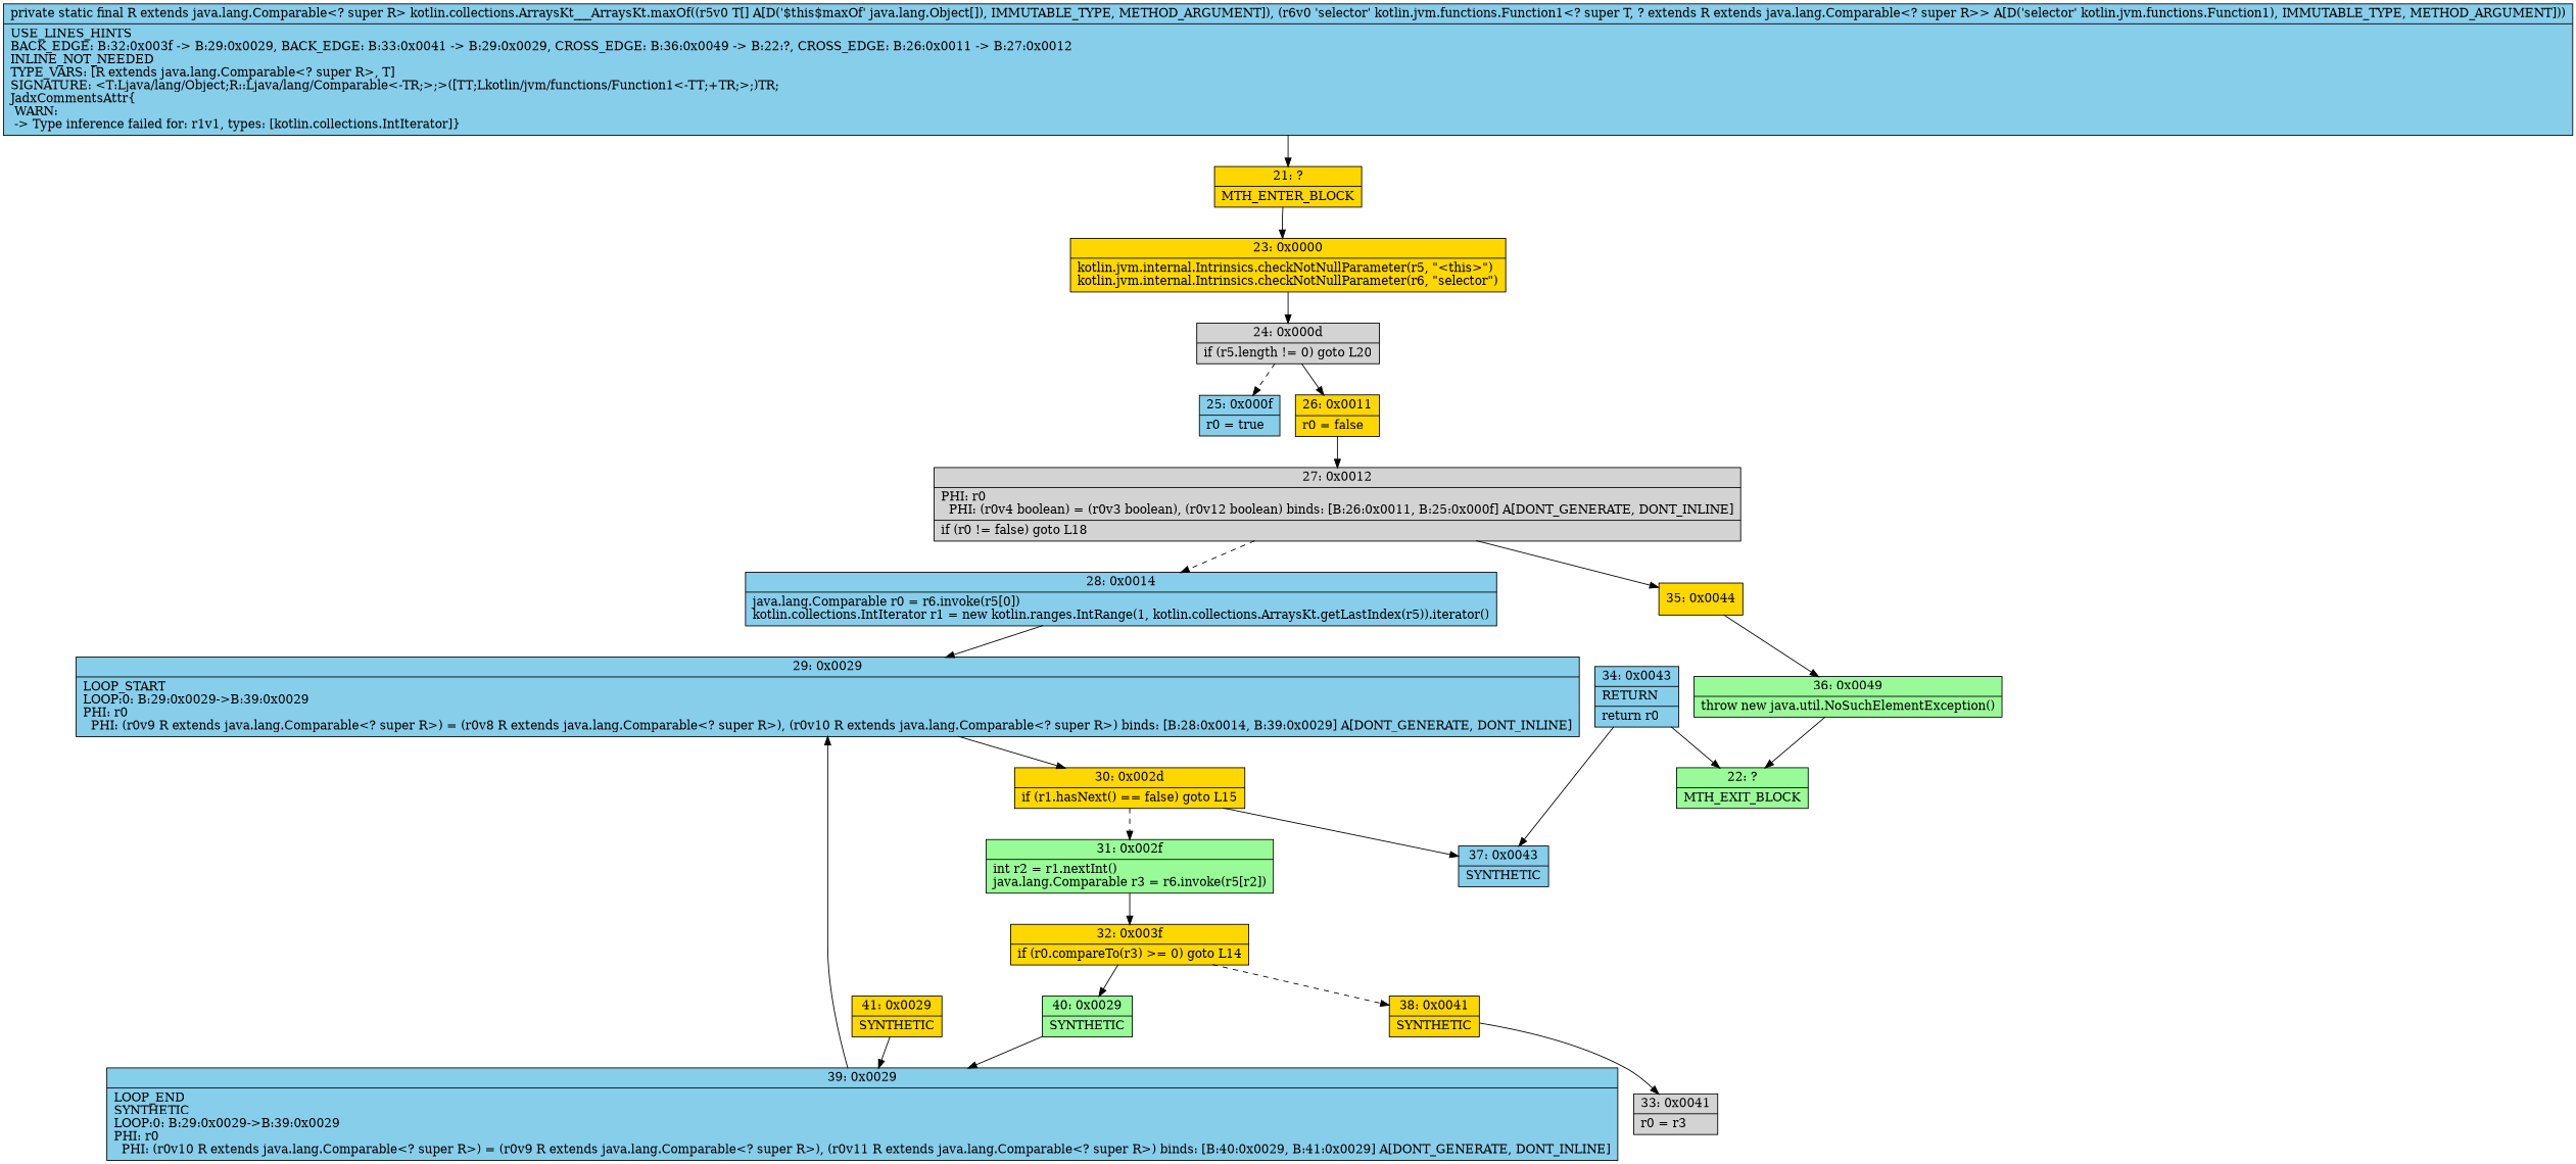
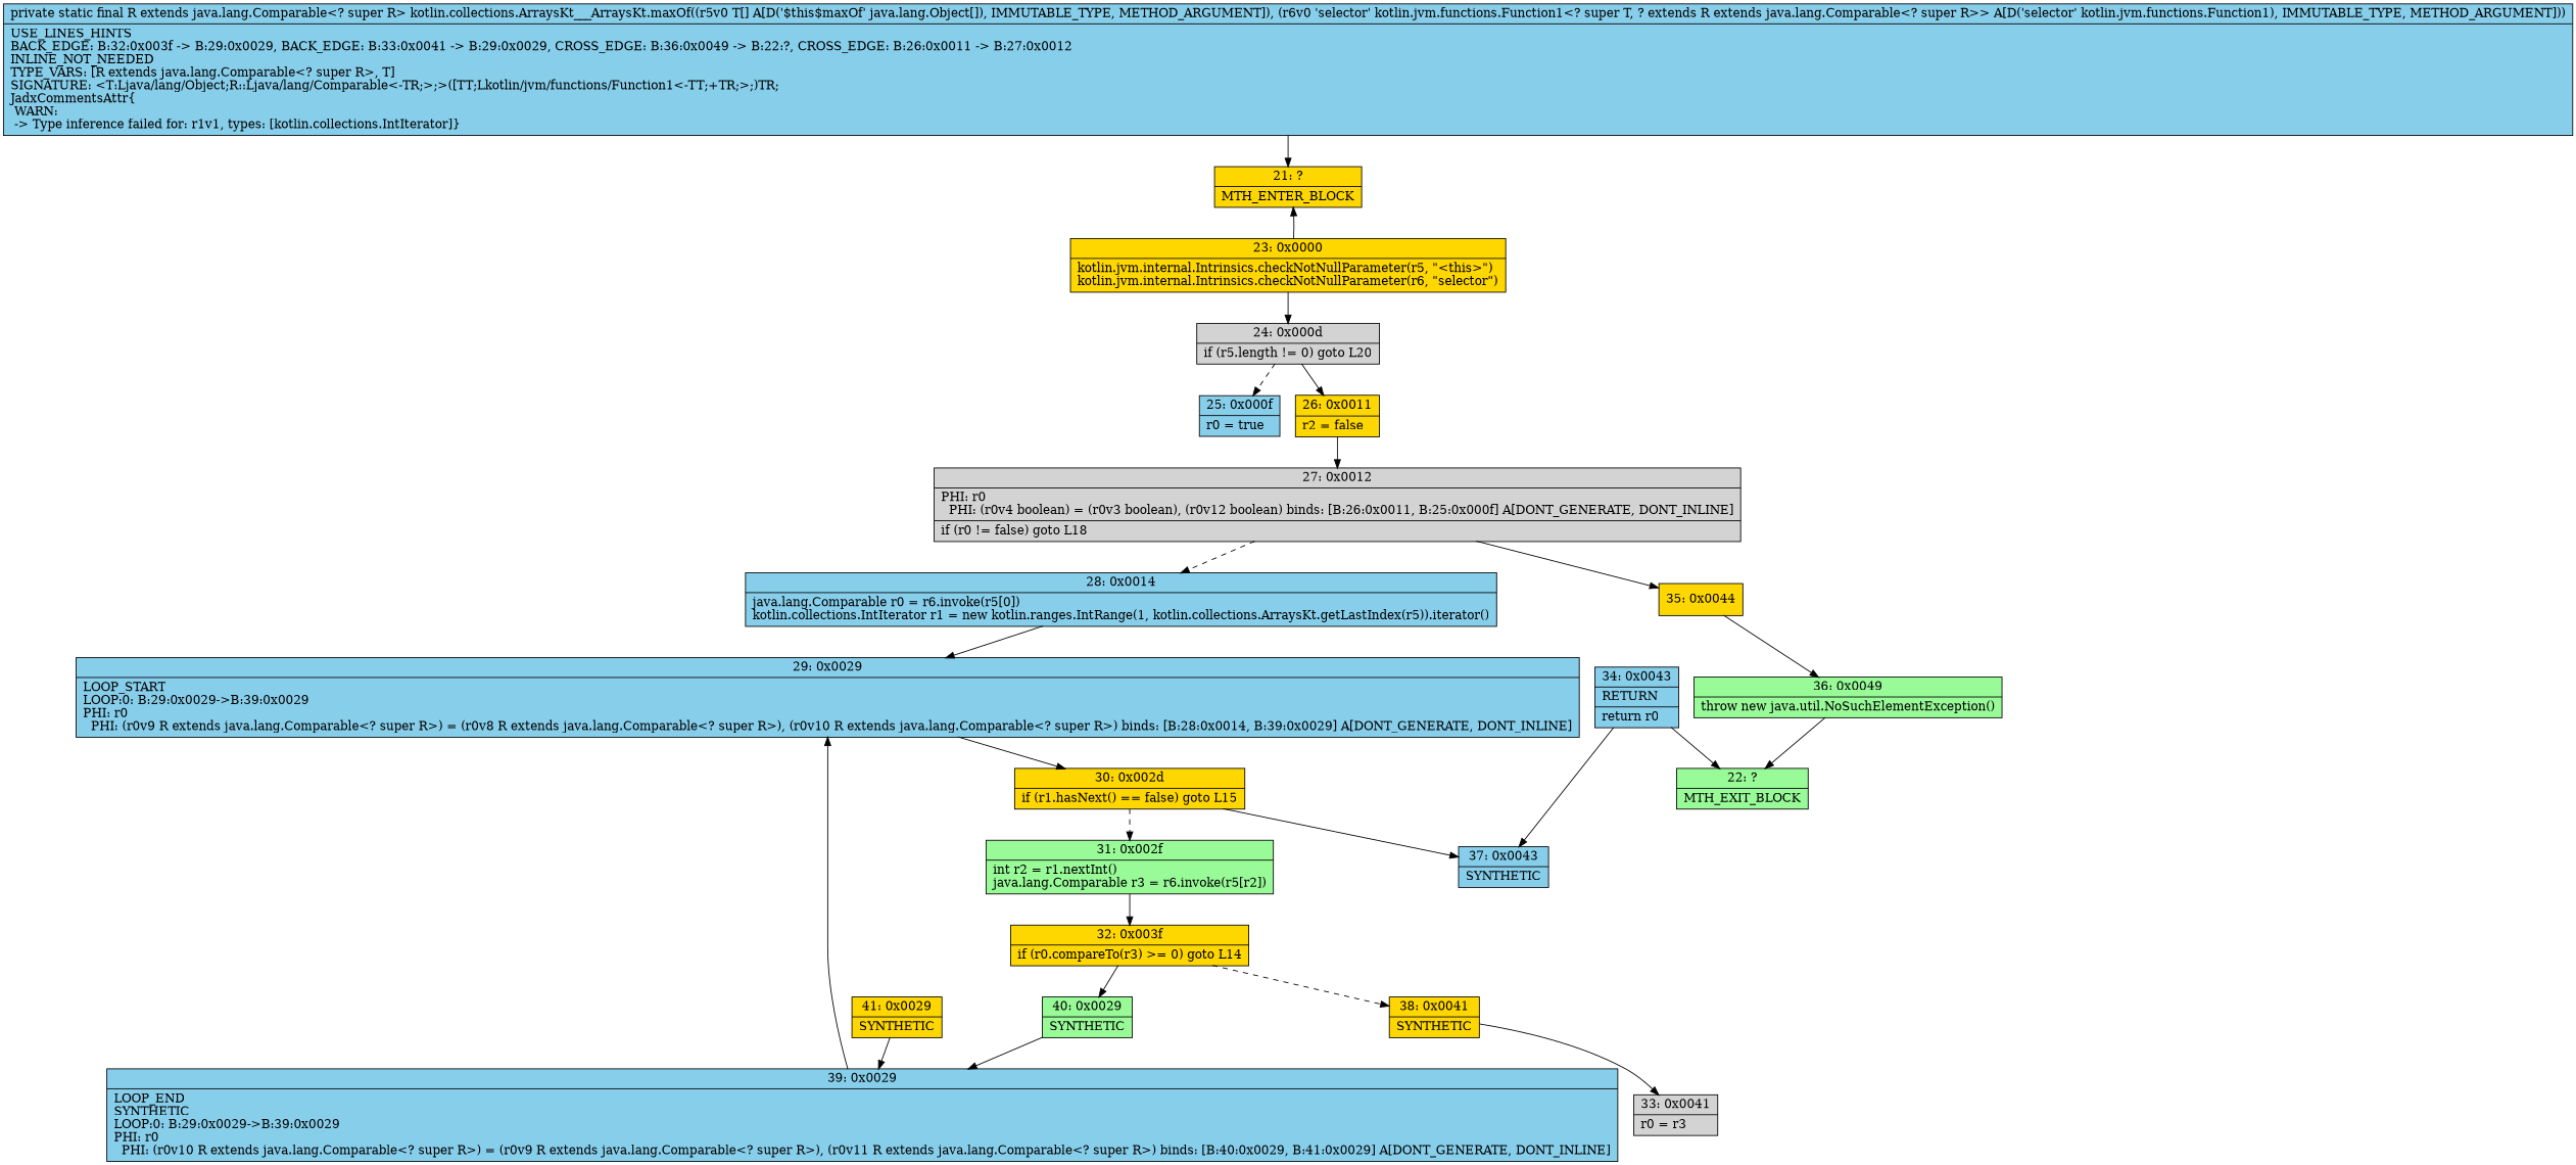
  digraph {
    node [fillcolor=gold shape=record style=filled]
    n1 [label="{21\:\ ?|MTH_ENTER_BLOCK\l}"]
    n2 [label="{23\:\ 0x0000|kotlin.jvm.internal.Intrinsics.checkNotNullParameter(r5, \"\<this\>\")\lkotlin.jvm.internal.Intrinsics.checkNotNullParameter(r6, \"selector\")\l}"]
    n3 [fillcolor=lightgrey label="{24\:\ 0x000d|if (r5.length != 0) goto L20\l}"]
    n4 [fillcolor=skyblue label="{25\:\ 0x000f|r0 = true\l}"]
-   n5 [label="{26\:\ 0x0011|r0 = false\l}"]
+   n5 [label="{26\:\ 0x0011|r2 = false\l}"]
    n6 [fillcolor=lightgrey label="{27\:\ 0x0012|PHI: r0 \l  PHI: (r0v4 boolean) = (r0v3 boolean), (r0v12 boolean) binds: [B:26:0x0011, B:25:0x000f] A[DONT_GENERATE, DONT_INLINE]\l|if (r0 != false) goto L18\l}"]
    n7 [fillcolor=skyblue label="{28\:\ 0x0014|java.lang.Comparable r0 = r6.invoke(r5[0])\lkotlin.collections.IntIterator r1 = new kotlin.ranges.IntRange(1, kotlin.collections.ArraysKt.getLastIndex(r5)).iterator()\l}"]
    n8 [label="{35\:\ 0x0044}"]
    n9 [fillcolor=skyblue label="{29\:\ 0x0029|LOOP_START\lLOOP:0: B:29:0x0029\-\>B:39:0x0029\lPHI: r0 \l  PHI: (r0v9 R extends java.lang.Comparable\<? super R\>) = (r0v8 R extends java.lang.Comparable\<? super R\>), (r0v10 R extends java.lang.Comparable\<? super R\>) binds: [B:28:0x0014, B:39:0x0029] A[DONT_GENERATE, DONT_INLINE]\l}"]
    n10 [fillcolor=palegreen label="{36\:\ 0x0049|throw new java.util.NoSuchElementException()\l}"]
    n11 [label="{30\:\ 0x002d|if (r1.hasNext() == false) goto L15\l}"]
    n12 [fillcolor=palegreen label="{31\:\ 0x002f|int r2 = r1.nextInt()\ljava.lang.Comparable r3 = r6.invoke(r5[r2])\l}"]
    n13 [fillcolor=skyblue label="{37\:\ 0x0043|SYNTHETIC\l}"]
    n14 [label="{32\:\ 0x003f|if (r0.compareTo(r3) \>= 0) goto L14\l}"]
    n15 [label="{38\:\ 0x0041|SYNTHETIC\l}"]
    n16 [fillcolor=palegreen label="{40\:\ 0x0029|SYNTHETIC\l}"]
    n17 [fillcolor=lightgrey label="{33\:\ 0x0041|r0 = r3\l}"]
    n18 [fillcolor=skyblue label="{39\:\ 0x0029|LOOP_END\lSYNTHETIC\lLOOP:0: B:29:0x0029\-\>B:39:0x0029\lPHI: r0 \l  PHI: (r0v10 R extends java.lang.Comparable\<? super R\>) = (r0v9 R extends java.lang.Comparable\<? super R\>), (r0v11 R extends java.lang.Comparable\<? super R\>) binds: [B:40:0x0029, B:41:0x0029] A[DONT_GENERATE, DONT_INLINE]\l}"]
    n19 [label="{41\:\ 0x0029|SYNTHETIC\l}"]
    n20 [fillcolor=skyblue label="{34\:\ 0x0043|RETURN\l|return r0\l}"]
    n21 [fillcolor=palegreen label="{22\:\ ?|MTH_EXIT_BLOCK\l}"]
    n22 [fillcolor=skyblue label="{private static final R extends java.lang.Comparable\<? super R\> kotlin.collections.ArraysKt___ArraysKt.maxOf((r5v0 T[] A[D('$this$maxOf' java.lang.Object[]), IMMUTABLE_TYPE, METHOD_ARGUMENT]), (r6v0 'selector' kotlin.jvm.functions.Function1\<? super T, ? extends R extends java.lang.Comparable\<? super R\>\> A[D('selector' kotlin.jvm.functions.Function1), IMMUTABLE_TYPE, METHOD_ARGUMENT]))  | USE_LINES_HINTS\lBACK_EDGE: B:32:0x003f \-\> B:29:0x0029, BACK_EDGE: B:33:0x0041 \-\> B:29:0x0029, CROSS_EDGE: B:36:0x0049 \-\> B:22:?, CROSS_EDGE: B:26:0x0011 \-\> B:27:0x0012\lINLINE_NOT_NEEDED\lTYPE_VARS: [R extends java.lang.Comparable\<? super R\>, T]\lSIGNATURE: \<T:Ljava\/lang\/Object;R::Ljava\/lang\/Comparable\<\-TR;\>;\>([TT;Lkotlin\/jvm\/functions\/Function1\<\-TT;+TR;\>;)TR;\lJadxCommentsAttr\{\l WARN: \l \-\> Type inference failed for: r1v1, types: [kotlin.collections.IntIterator]\}\l}"]
-   n1 -> n2
+   n2 -> n1
    n2 -> n3
    n3 -> n4 [style=dashed]
    n3 -> n5
    n5 -> n6
    n6 -> n7 [style=dashed]
    n6 -> n8
    n7 -> n9
    n8 -> n10
    n9 -> n11
    n10 -> n21
    n11 -> n12 [style=dashed]
    n11 -> n13
    n12 -> n14
    n14 -> n15 [style=dashed]
    n14 -> n16
    n15 -> n17
    n16 -> n18
    n18 -> n9
    n19 -> n18
    n20 -> n13
    n20 -> n21
    n22 -> n1
  }
